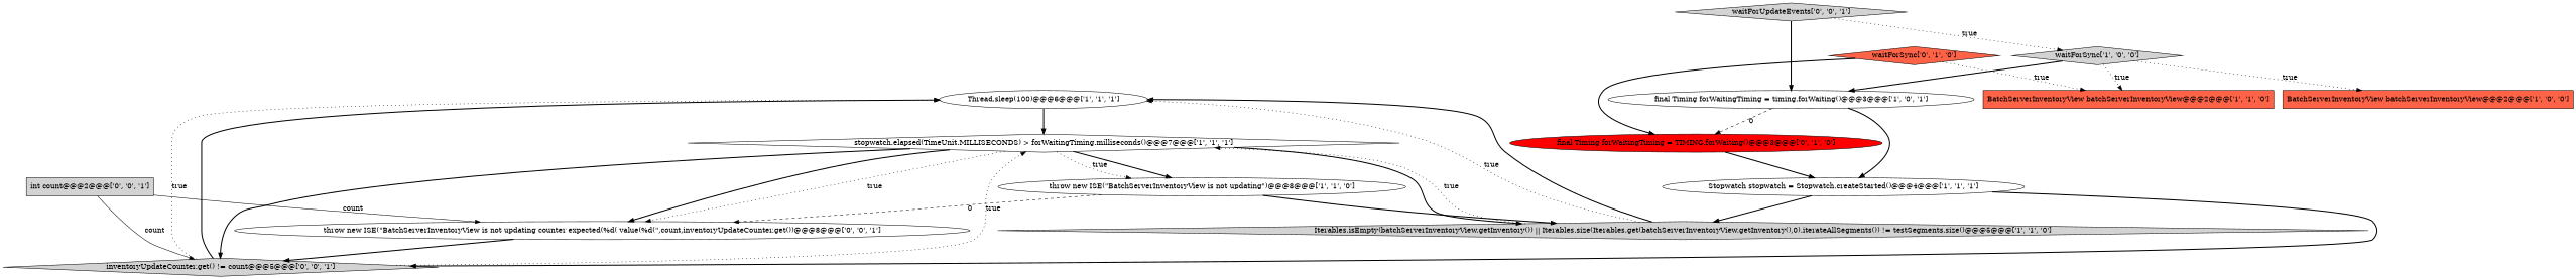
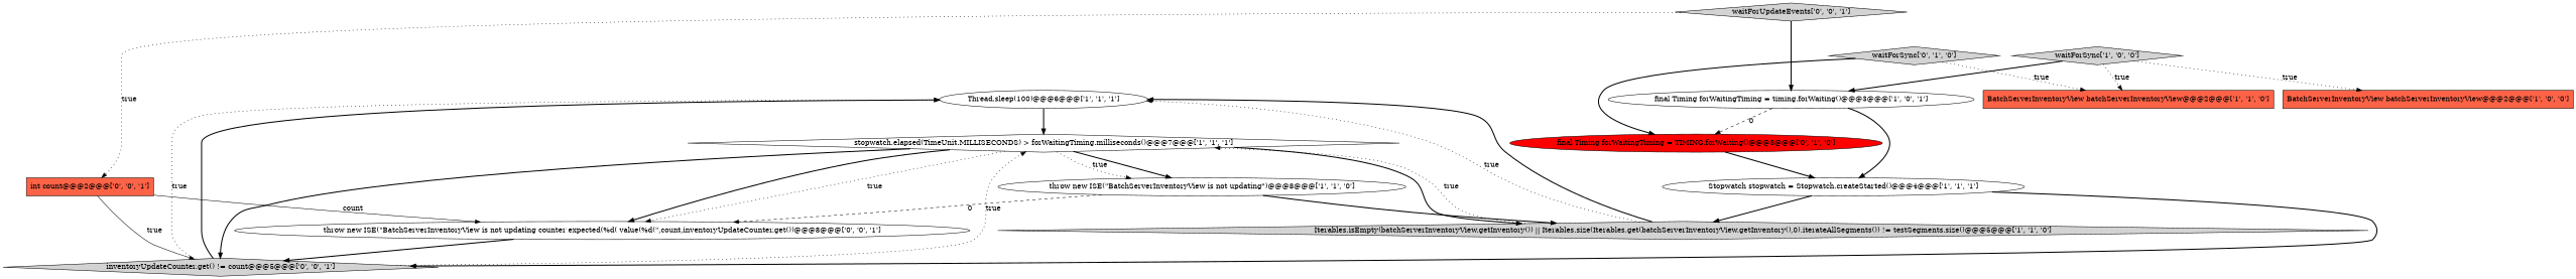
  digraph {
    node [fillcolor=white shape=ellipse style=filled]
    edge [style=bold]
    n1 [label="Thread.sleep(100)@@@6@@@['1', '1', '1']"]
    n2 [label="stopwatch.elapsed(TimeUnit.MILLISECONDS) > forWaitingTiming.milliseconds()@@@7@@@['1', '1', '1']" shape=diamond]
    n3 [label="throw new ISE(\"BatchServerInventoryView is not updating counter expected(%d( value(%d(\",count,inventoryUpdateCounter.get())@@@8@@@['0', '0', '1']"]
    n4 [fillcolor=lightgray label="inventoryUpdateCounter.get() != count@@@5@@@['0', '0', '1']" shape=diamond]
    n5 [fillcolor=lightgray label="Iterables.isEmpty(batchServerInventoryView.getInventory()) || Iterables.size(Iterables.get(batchServerInventoryView.getInventory(),0).iterateAllSegments()) != testSegments.size()@@@5@@@['1', '1', '0']" shape=diamond]
    n6 [label="throw new ISE(\"BatchServerInventoryView is not updating\")@@@8@@@['1', '1', '0']"]
    n7 [label="final Timing forWaitingTiming = timing.forWaiting()@@@3@@@['1', '0', '1']"]
    n8 [fillcolor=red label="final Timing forWaitingTiming = TIMING.forWaiting()@@@3@@@['0', '1', '0']"]
    n9 [label="Stopwatch stopwatch = Stopwatch.createStarted()@@@4@@@['1', '1', '1']"]
-   n10 [fillcolor=lightgray label="int count@@@2@@@['0', '0', '1']" shape=box]
-   n11 [fillcolor=tomato label="waitForSync['0', '1', '0']" shape=diamond]
+   n10 [fillcolor=tomato label="int count@@@2@@@['0', '0', '1']" shape=box]
+   n11 [fillcolor=lightgray label="waitForSync['0', '1', '0']" shape=diamond]
    n12 [fillcolor=tomato label="BatchServerInventoryView batchServerInventoryView@@@2@@@['1', '1', '0']" shape=box]
    n13 [fillcolor=lightgray label="waitForUpdateEvents['0', '0', '1']" shape=diamond]
    n14 [fillcolor=tomato label="BatchServerInventoryView batchServerInventoryView@@@2@@@['1', '0', '0']" shape=box]
    n15 [fillcolor=lightgray label="waitForSync['1', '0', '0']" shape=diamond]
    n1 -> n2
    n2 -> n3
    n2 -> n3 [label=true style=dotted]
    n2 -> n4
    n2 -> n5
    n2 -> n6
    n2 -> n6 [label=true style=dotted]
    n3 -> n4
    n4 -> n1 [label=true style=dotted]
    n4 -> n1
    n4 -> n2 [label=true style=dotted]
    n5 -> n1
    n5 -> n1 [label=true style=dotted]
    n5 -> n2 [label=true style=dotted]
    n6 -> n3 [label=0 style=dashed]
    n6 -> n5
    n7 -> n8 [label=0 style=dashed]
    n7 -> n9
    n8 -> n9
    n9 -> n4
    n9 -> n5
    n10 -> n3 [label=count style=solid]
-   n10 -> n4 [label=count style=solid]
+   n10 -> n4 [label=true style=solid]
    n11 -> n8
    n11 -> n12 [label=true style=dotted]
    n13 -> n7
-   n13 -> n15 [label=true style=dotted]
+   n13 -> n10 [label=true style=dotted]
    n15 -> n7
    n15 -> n12 [label=true style=dotted]
    n15 -> n14 [label=true style=dotted]
  }
